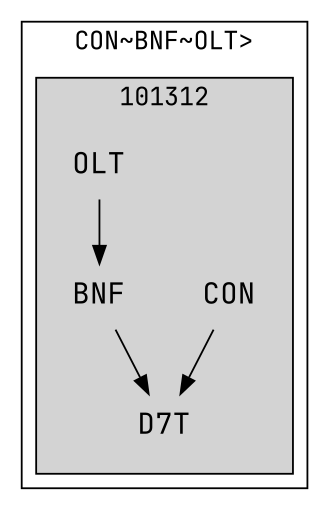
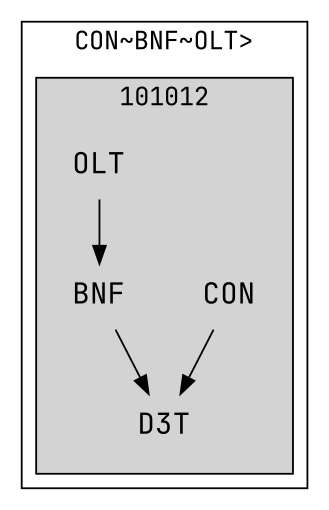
  strict digraph {
    compound=false
    fontname="JetBrains Mono"
    labelloc=t
    node [fontname="JetBrains Mono" fontsize=16 shape=plaintext]
    edge [fontname="JetBrains Mono"]
    n1 [label=CON]
-   n2 [label=D7T]
+   n2 [label=D3T]
    n3 [label=BNF]
    n4 [label=OLT]
    subgraph cluster_1 {
      label="CON~BNF~OLT>"
      subgraph cluster_2 {
-       label=101312
+       label=101012
        style=filled
        n1
        n2
        n3
        n4
      }
    }
    n1 -> n2
    n3 -> n2
    n4 -> n3
  }
